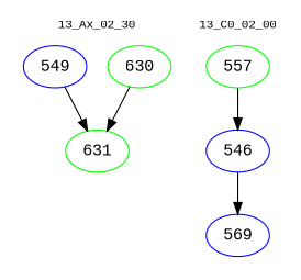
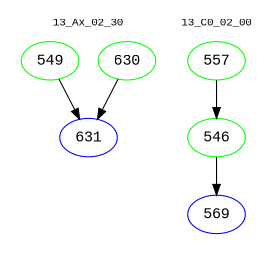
  digraph {
    fontname="Liberation Mono"
    node [color=blue fontname="Liberation Mono"]
    edge [color=black fontname="Liberation Mono"]
    n1 [color=green label=630]
-   n2 [color=green label=631]
-   n3 [label=549]
+   n2 [label=631]
+   n3 [color=green label=549]
    n4 [color=green label=557]
-   n5 [label=546]
+   n5 [color=green label=546]
    n6 [label=569]
    subgraph cluster_1 {
      color=white
      fontsize=10
      label="13_Ax_02_30"
      n1
      n2
      n3
    }
    subgraph cluster_2 {
      color=white
      fontsize=10
      label="13_C0_02_00"
      n4
      n5
      n6
    }
    n1 -> n2
    n3 -> n2
    n4 -> n5
    n5 -> n6
  }
